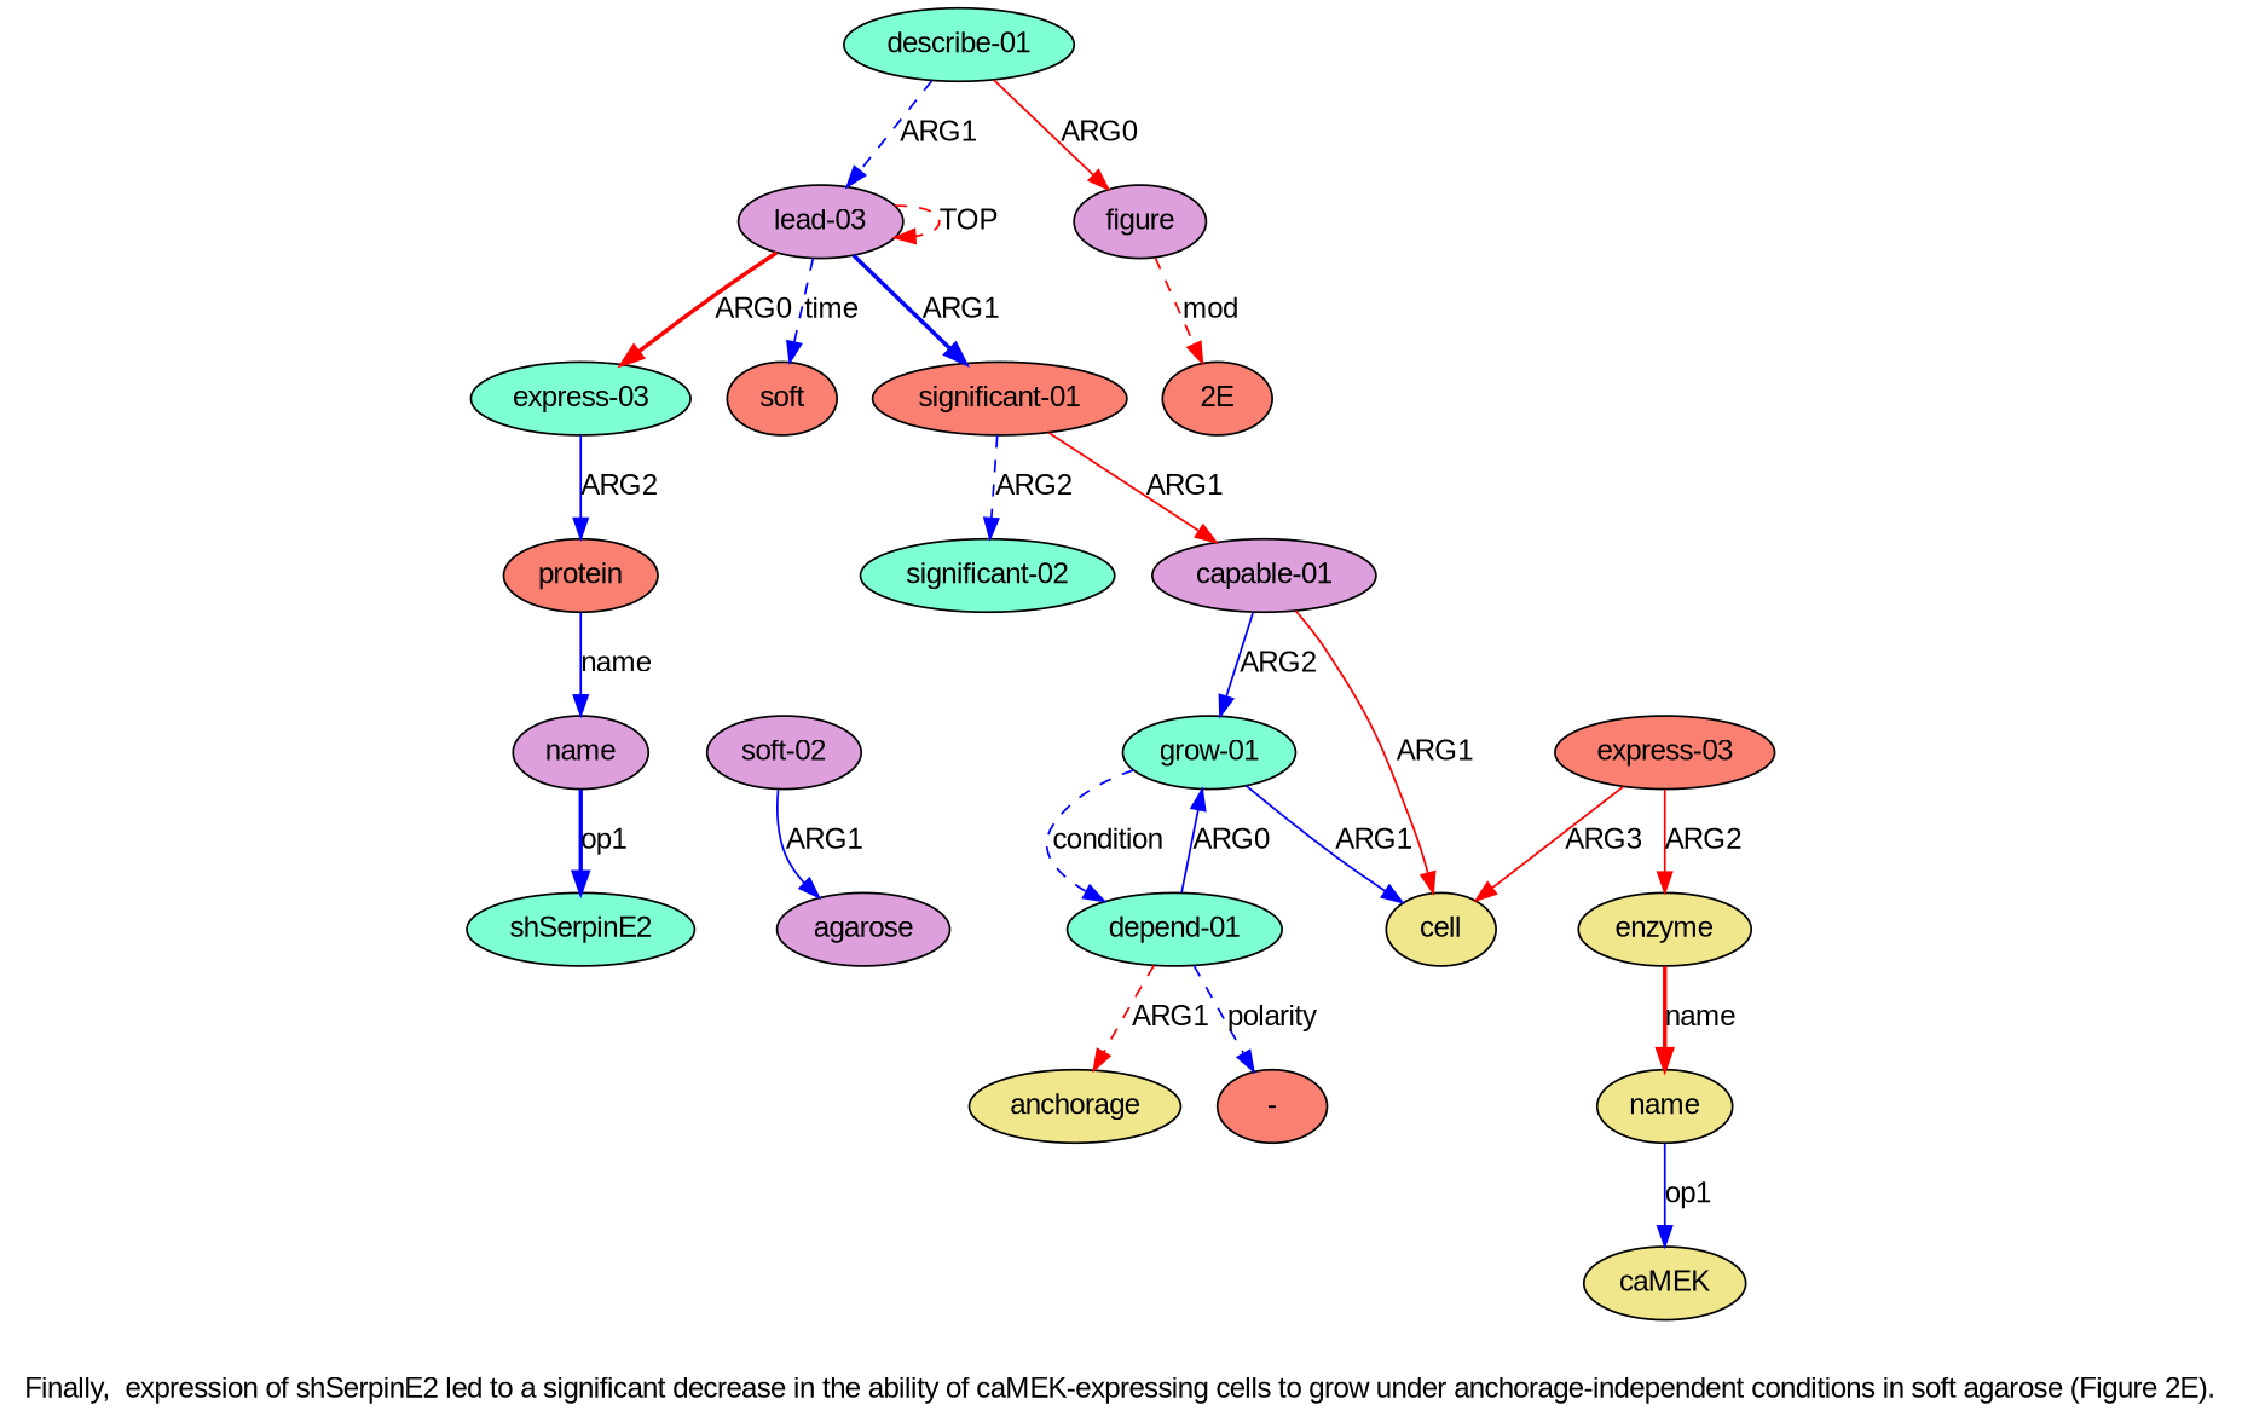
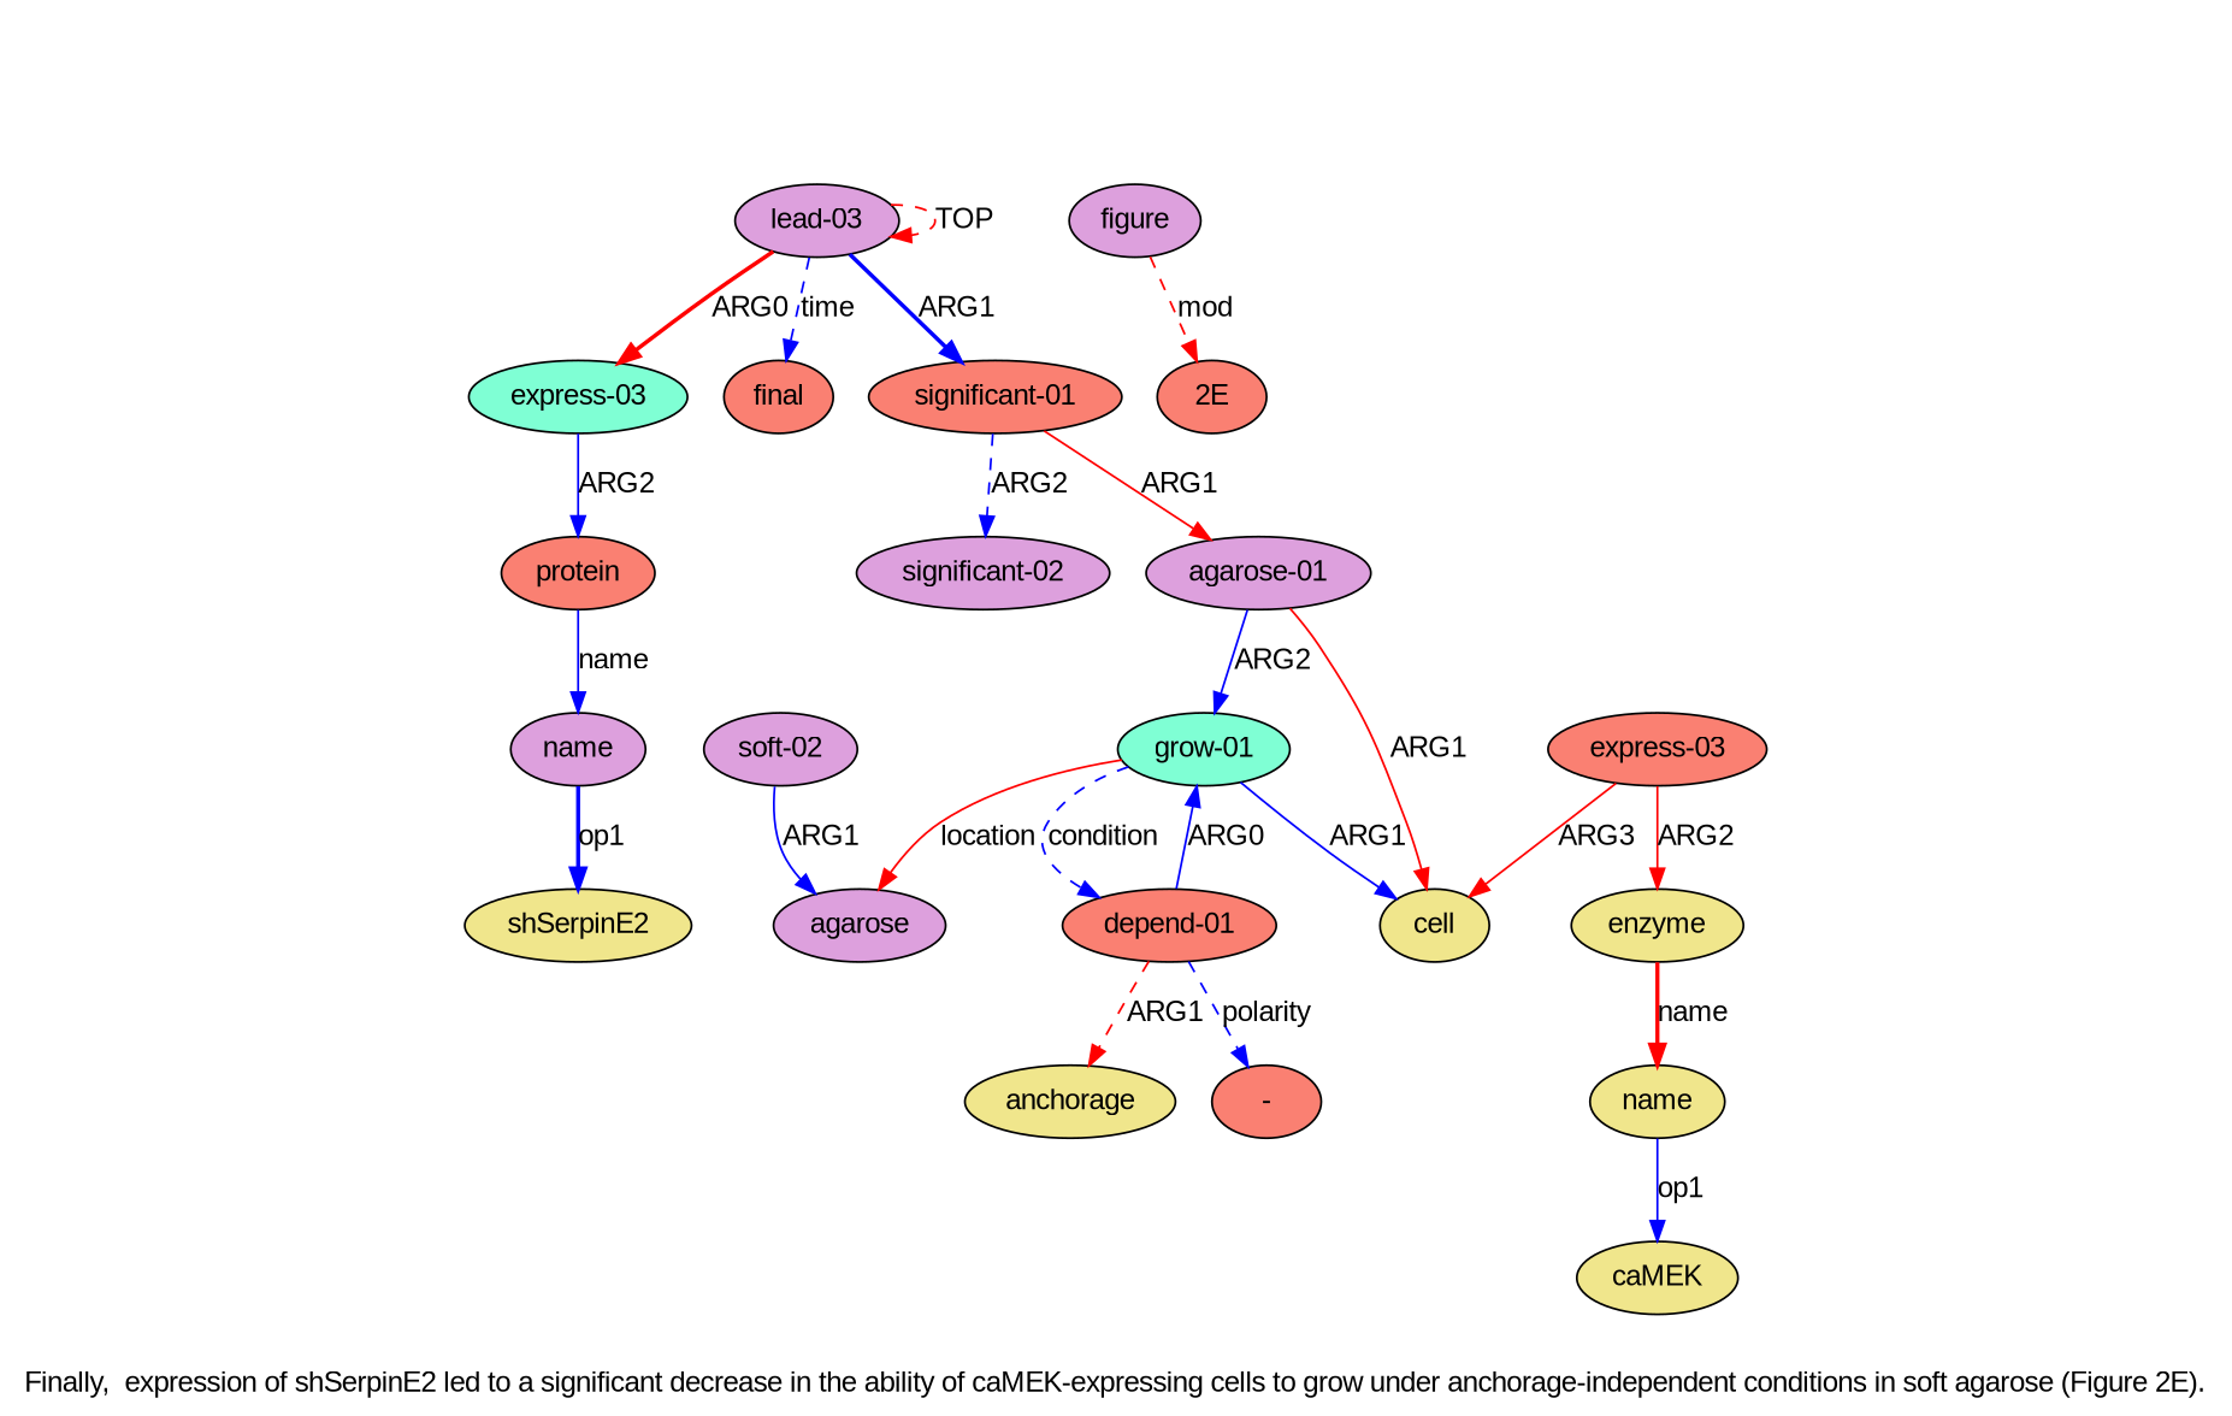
  digraph {
    fontname="Liberation Sans"
    label="Finally,  expression of shSerpinE2 led to a significant decrease in the ability of caMEK-expressing cells to grow under anchorage-independent conditions in soft agarose (Figure 2E)."
    node [color=black fillcolor=salmon fontname="Liberation Sans" gold_ind=-1 gold_label="express-03" style=filled test_ind=-1 test_label="express-03"]
    edge [color=blue fontname="Liberation Sans" gold_label=ARG1 style=solid test_label=ARG1]
-   n1 [fillcolor=aquamarine gold_label=shSerpinE2 label=shSerpinE2 test_label=shSerpinE2]
-   n2 [fillcolor=aquamarine gold_ind=15 gold_label="significant-02" label="significant-02" test_ind=15 test_label="significant-02"]
+   n1 [fillcolor=khaki gold_label=shSerpinE2 label=shSerpinE2 test_label=shSerpinE2]
+   n2 [fillcolor=plum gold_ind=15 gold_label="significant-02" label="significant-02" test_ind=15 test_label="significant-02"]
    n3 [fillcolor=khaki gold_ind=14 gold_label=anchorage label=anchorage test_ind=14 test_label=anchorage]
    n4 [fillcolor=plum gold_ind=17 gold_label=figure label=figure test_ind=17 test_label=figure]
    n5 [gold_label="2E" label="2E" test_label="2E"]
-   n6 [fillcolor=aquamarine gold_ind=16 gold_label="describe-01" label="describe-01" test_ind=16 test_label="describe-01"]
    n7 [fillcolor=plum gold_ind=0 gold_label="lead-03" label="lead-03" test_ind=0 test_label="lead-03"]
-   n8 [gold_ind=18 gold_label=final label=soft test_ind=18 test_label=final]
+   n8 [gold_ind=18 gold_label=final label=final test_ind=18 test_label=final]
    n9 [fillcolor=aquamarine gold_ind=1 label="express-03" test_ind=1]
    n10 [gold_ind=4 gold_label="decrease-01" label="significant-01" test_ind=4 test_label="decrease-01"]
    n11 [gold_ind=2 gold_label=protein label=protein test_ind=2 test_label=protein]
-   n12 [fillcolor=plum gold_ind=5 gold_label="capable-01" label="capable-01" test_ind=5 test_label="capable-01"]
+   n12 [fillcolor=plum gold_ind=5 gold_label="capable-01" label="agarose-01" test_ind=5 test_label="capable-01"]
    n13 [fillcolor=plum gold_ind=11 gold_label=agarose label=agarose test_ind=11 test_label=agarose]
    n14 [fillcolor=aquamarine gold_ind=10 gold_label="grow-01" label="grow-01" test_ind=10 test_label="grow-01"]
-   n15 [fillcolor=aquamarine gold_ind=13 gold_label="depend-01" label="depend-01" test_ind=13 test_label="depend-01"]
+   n15 [gold_ind=13 gold_label="depend-01" label="depend-01" test_ind=13 test_label="depend-01"]
    n16 [fillcolor=khaki gold_ind=6 gold_label=cell label=cell test_ind=6 test_label=cell]
    n17 [gold_label="-" label="-" test_label="-"]
    n18 [fillcolor=plum gold_ind=12 gold_label="soft-02" label="soft-02" test_ind=12 test_label="soft-02"]
    n19 [fillcolor=plum gold_ind=3 gold_label=name label=name test_ind=3 test_label=name]
    n20 [gold_ind=7 label="express-03" test_ind=7]
    n21 [fillcolor=khaki gold_ind=8 gold_label=enzyme label=enzyme test_ind=8 test_label=enzyme]
    n22 [fillcolor=khaki gold_ind=9 gold_label=name label=name test_ind=9 test_label=name]
    n23 [fillcolor=khaki gold_label=caMEK label=caMEK test_label=caMEK]
    n4 -> n5 [color=red gold_label=mod label=mod style=dashed test_label=mod]
-   n6 -> n4 [color=red gold_label=ARG0 label=ARG0 test_label=ARG0]
-   n6 -> n7 [label=ARG1 style=dashed]
    n7 -> n7 [color=red gold_label=TOP label=TOP style=dashed test_label=TOP]
    n7 -> n8 [gold_label=time label=time style=dashed test_label=time]
    n7 -> n9 [color=red gold_label=ARG0 label=ARG0 style=bold test_label=ARG0]
    n7 -> n10 [label=ARG1 style=bold]
    n9 -> n11 [gold_label=ARG2 label=ARG2 test_label=ARG2]
    n10 -> n2 [gold_label=ARG2 label=ARG2 style=dashed test_label=ARG2]
    n10 -> n12 [color=red label=ARG1]
    n11 -> n19 [gold_label=name label=name test_label=name]
    n12 -> n14 [gold_label=ARG2 label=ARG2 test_label=ARG2]
    n12 -> n16 [color=red label=ARG1]
+   n14 -> n13 [color=red gold_label=location label=location test_label=location]
    n14 -> n15 [gold_label=condition label=condition style=dashed test_label=condition]
    n14 -> n16 [label=ARG1]
    n15 -> n3 [color=red label=ARG1 style=dashed]
    n15 -> n14 [gold_label=ARG0 label=ARG0 test_label=ARG0]
    n15 -> n17 [gold_label=polarity label=polarity style=dashed test_label=polarity]
    n18 -> n13 [label=ARG1]
    n19 -> n1 [gold_label=op1 label=op1 style=bold test_label=op1]
    n20 -> n16 [color=red gold_label=ARG3 label=ARG3 test_label=ARG3]
    n20 -> n21 [color=red gold_label=ARG2 label=ARG2 test_label=ARG2]
    n21 -> n22 [color=red gold_label=name label=name style=bold test_label=name]
    n22 -> n23 [gold_label=op1 label=op1 test_label=op1]
  }
